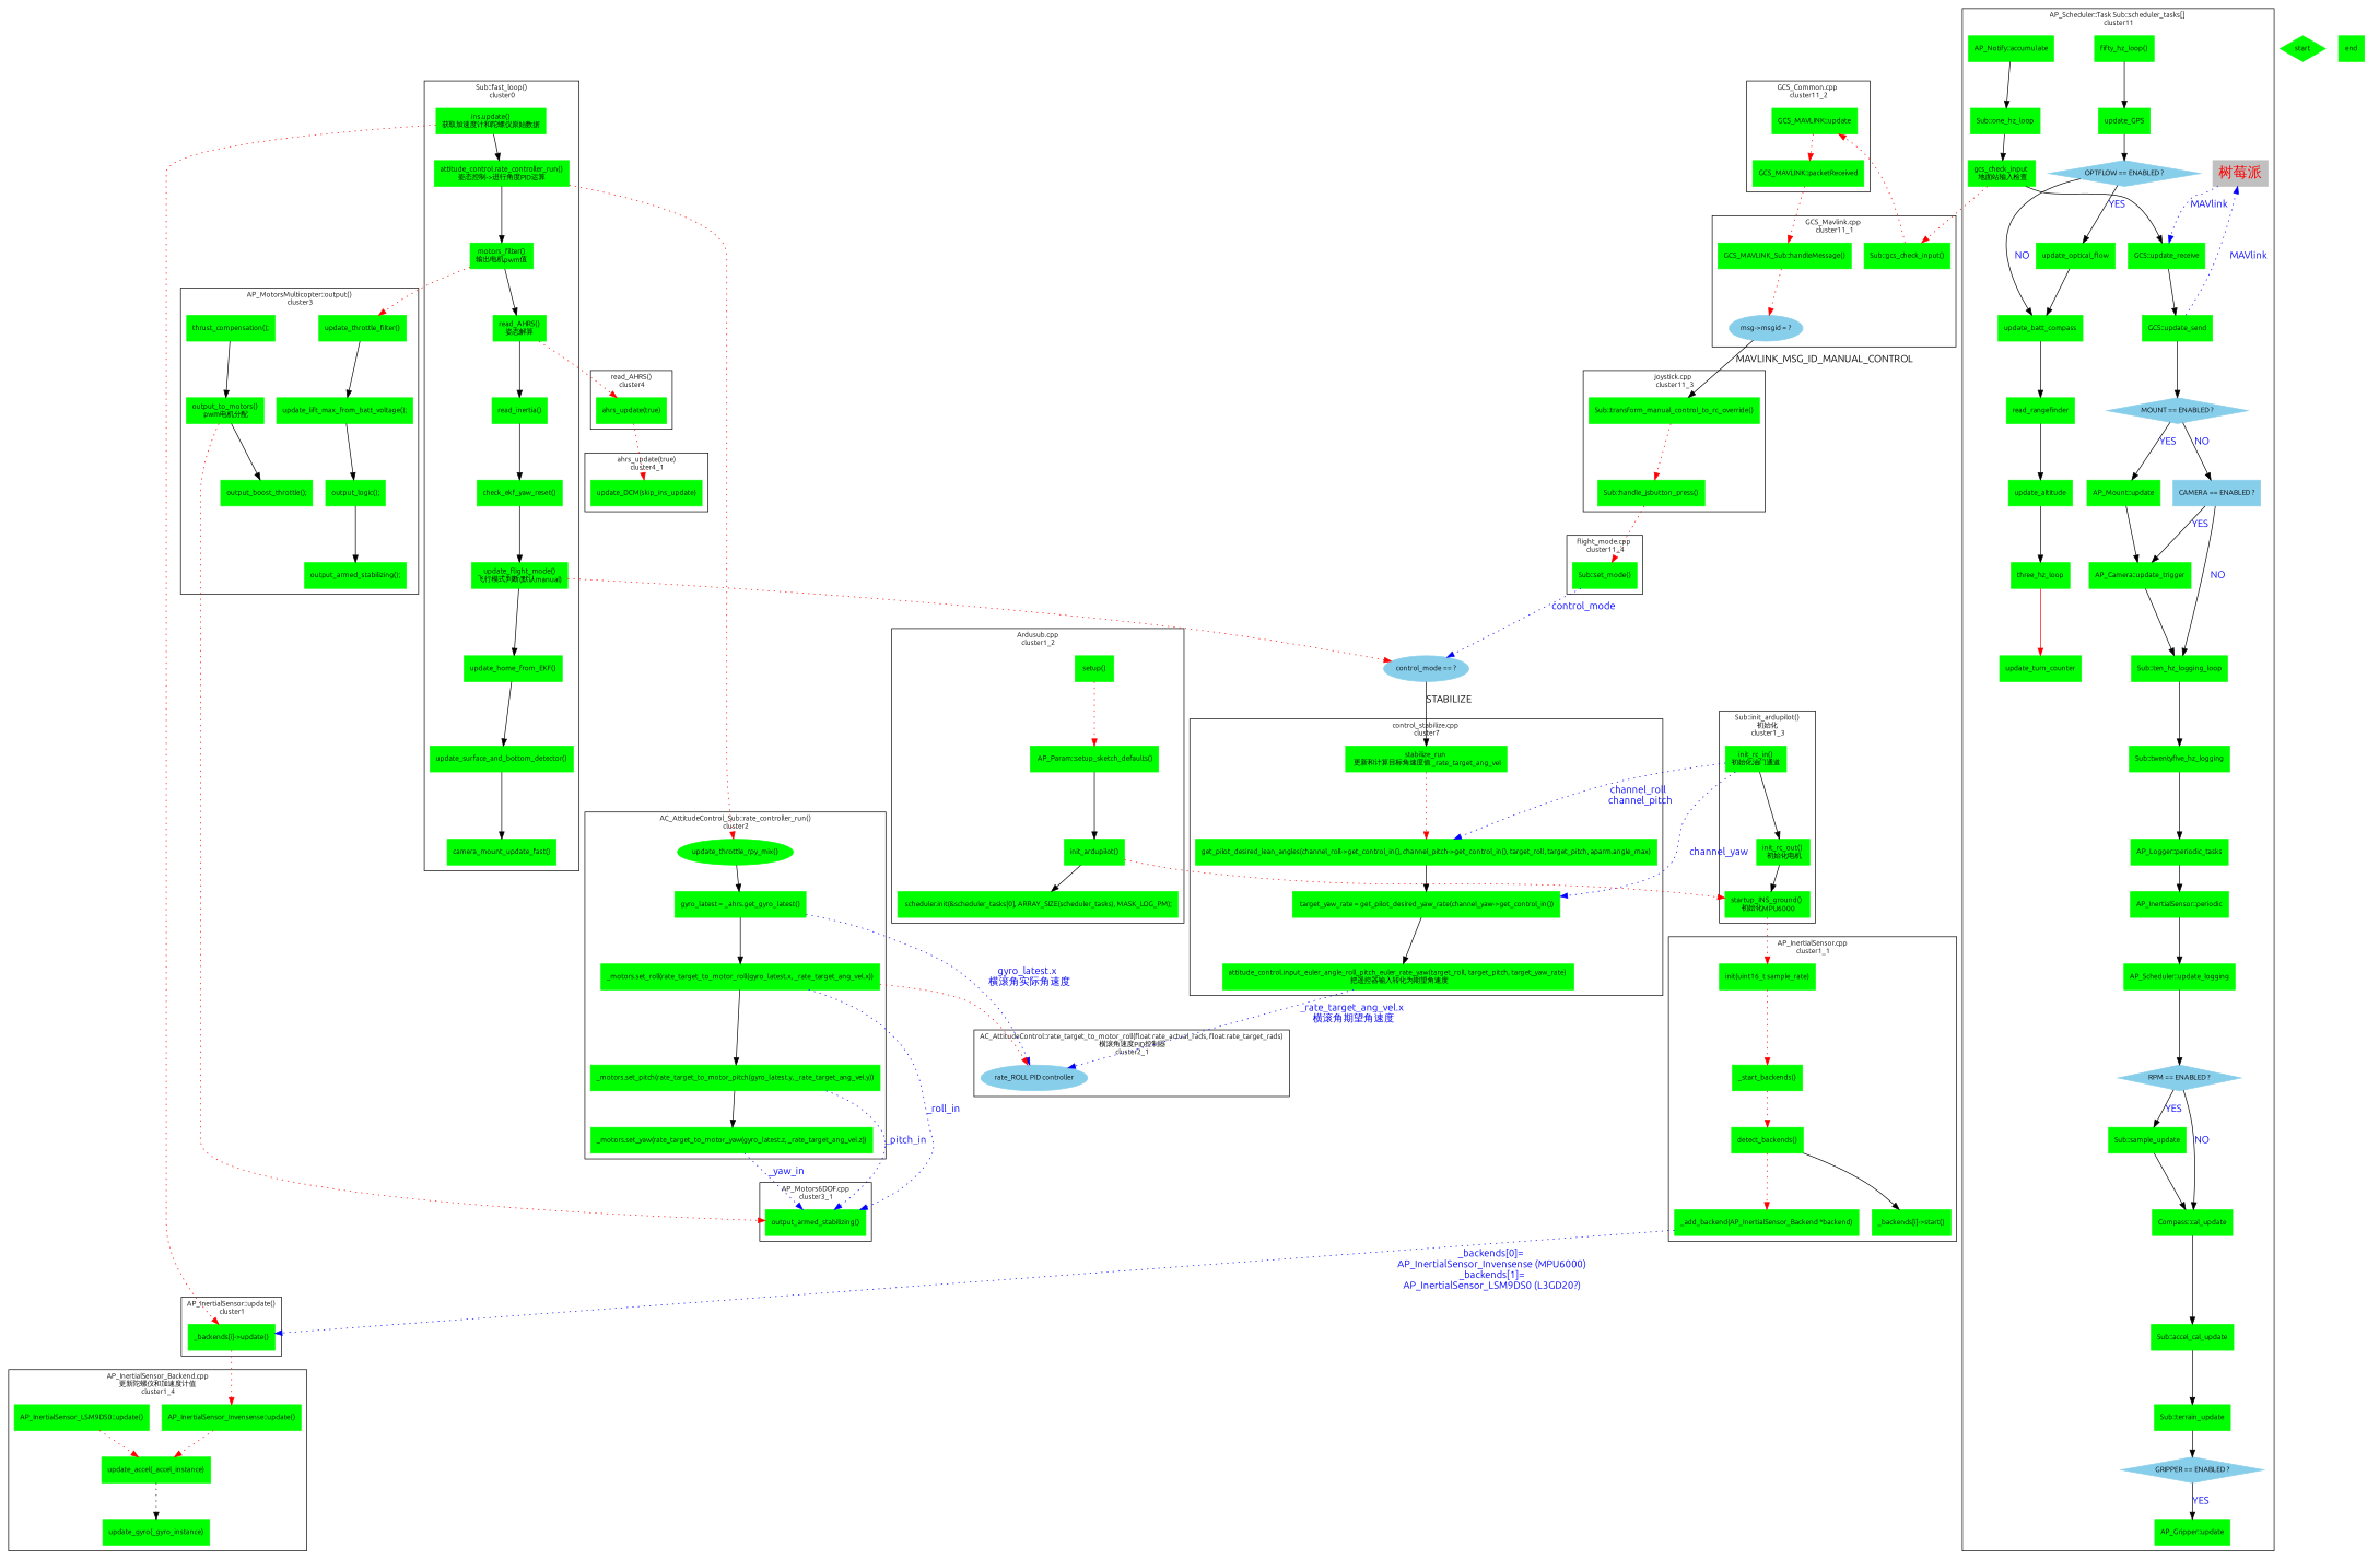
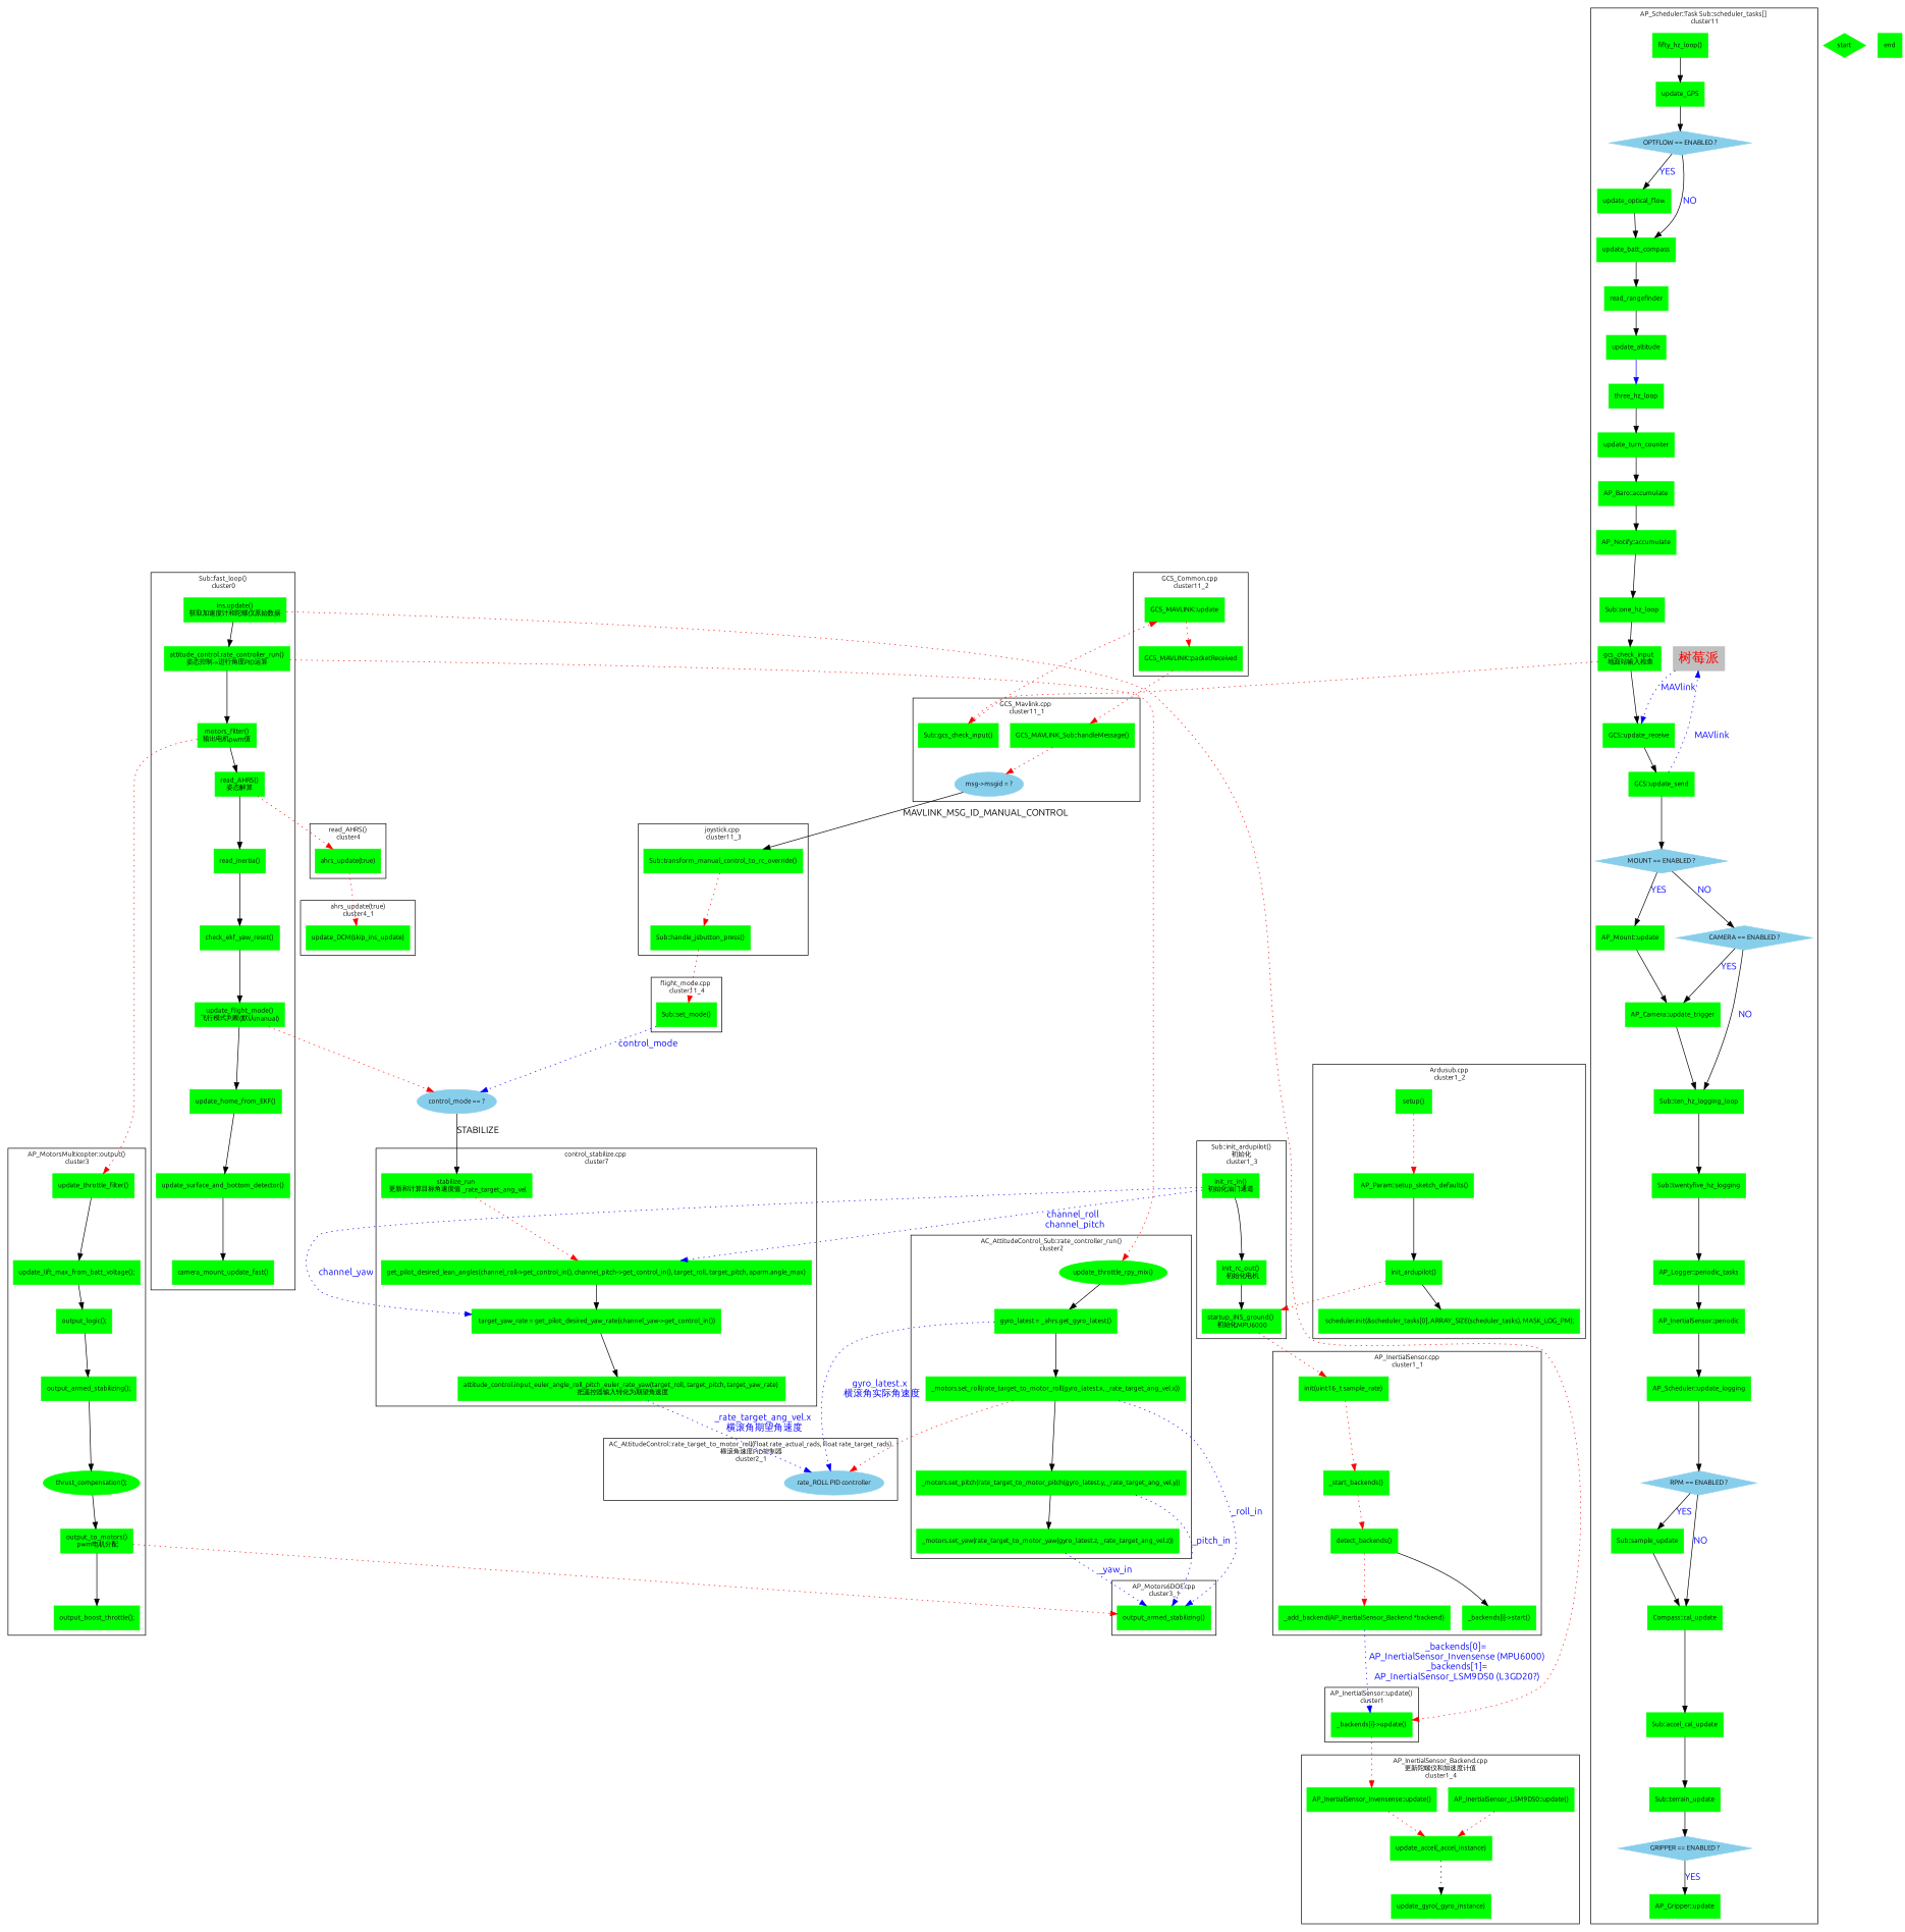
  digraph {
    compound=true
    fontname=Ubuntu
    fontsize=10
    node [color=green fontname=Ubuntu fontsize=10 shape=box style=filled]
    edge [fontname=Ubuntu]
    n1 [label="ins.update()\n获取加速度计和陀螺仪原始数据"]
    n2 [label="attitude_control.rate_controller_run()\n姿态控制->进行角度PID运算"]
    n3 [label="motors_filter()\n输出电机pwm值"]
    n4 [label="read_AHRS()\n姿态解算"]
    n5 [label="read_inertia()"]
    n6 [label="check_ekf_yaw_reset()"]
    n7 [label="update_flight_mode()\n飞行模式判断(默认manual)"]
    n8 [label="update_home_from_EKF()"]
    n9 [label="update_surface_and_bottom_detector()"]
    n10 [label="camera_mount_update_fast()"]
    n11 [label="_add_backend(AP_InertialSensor_Backend *backend)"]
    n12 [label="detect_backends()"]
    n13 [label="_backends[i]->start()"]
    n14 [label="_start_backends()"]
    n15 [label="init(uint16_t sample_rate)"]
    n16 [label="_backends[i]->update()"]
    n17 [label="setup()"]
    n18 [label=" AP_Param::setup_sketch_defaults()"]
    n19 [label="init_ardupilot()"]
    n20 [label=" scheduler.init(&scheduler_tasks[0], ARRAY_SIZE(scheduler_tasks), MASK_LOG_PM);"]
    n21 [label="init_rc_in()\n初始化油门通道"]
    n22 [label="init_rc_out() \n 初始化电机"]
    n23 [label="startup_INS_ground() \n 初始化MPU6000"]
    n24 [label="AP_InertialSensor_Invensense::update()"]
    n25 [label="update_accel(_accel_instance)"]
    n26 [label="AP_InertialSensor_LSM9DS0::update()"]
    n27 [label="update_gyro(_gyro_instance)"]
    n28 [label="update_throttle_rpy_mix()" shape=ellipse]
    n29 [label="gyro_latest = _ahrs.get_gyro_latest()"]
    n30 [label="_motors.set_roll(rate_target_to_motor_roll(gyro_latest.x, _rate_target_ang_vel.x))"]
    n31 [label="_motors.set_pitch(rate_target_to_motor_pitch(gyro_latest.y, _rate_target_ang_vel.y))"]
    n32 [label="_motors.set_yaw(rate_target_to_motor_yaw(gyro_latest.z, _rate_target_ang_vel.z))"]
    n33 [color=skyblue label="rate_ROLL PID controller" shape=oval]
    n34 [label="update_throttle_filter()"]
    n35 [label="update_lift_max_from_batt_voltage();"]
    n36 [label="output_logic();"]
    n37 [label="output_armed_stabilizing();"]
-   n38 [label="thrust_compensation();"]
+   n38 [label="thrust_compensation();" shape=ellipse]
    n39 [label="output_to_motors()\n pwm电机分配"]
    n40 [label="output_boost_throttle();"]
    n41 [color=gray fontcolor=red fontsize=20 label="树莓派"]
    n42 [label="GCS::update_receive"]
    n43 [label="fifty_hz_loop()"]
    n44 [label=update_GPS]
    n45 [color=skyblue label="OPTFLOW == ENABLED ?" shape=Mdiamond]
    n46 [label=update_optical_flow]
    n47 [label=update_batt_compass]
    n48 [label=read_rangefinder]
    n49 [label=update_altitude]
    n50 [label=three_hz_loop]
    n51 [label=update_turn_counter]
+   n52 [label="AP_Baro::accumulate"]
    n53 [label="AP_Notify::accumulate"]
    n54 [label="Sub::one_hz_loop"]
    n55 [label="gcs_check_input \n 地面站输入检查"]
    n56 [label="GCS::update_send"]
    n57 [color=skyblue label="MOUNT == ENABLED ?" shape=Mdiamond]
    n58 [label="AP_Mount::update"]
-   n59 [color=skyblue label="CAMERA == ENABLED ?"]
+   n59 [color=skyblue label="CAMERA == ENABLED ?" shape=Mdiamond]
    n60 [label="AP_Camera::update_trigger"]
    n61 [label="Sub::ten_hz_logging_loop"]
    n62 [label="Sub::twentyfive_hz_logging"]
    n63 [label="AP_Logger::periodic_tasks"]
    n64 [label="AP_InertialSensor::periodic"]
    n65 [label="AP_Scheduler::update_logging"]
    n66 [color=skyblue label="RPM == ENABLED ?" shape=Mdiamond]
    n67 [label="Sub::sample_update"]
    n68 [label="Compass::cal_update"]
    n69 [label="Sub::accel_cal_update"]
    n70 [label="Sub::terrain_update"]
    n71 [color=skyblue label="GRIPPER == ENABLED ?" shape=Mdiamond]
    n72 [label="AP_Gripper::update"]
    n73 [label="output_armed_stabilizing()"]
    n74 [label="ahrs_update(true)"]
    n75 [label="update_DCM(skip_ins_update)"]
    n76 [label="stabilize_run \n 更新和计算目标角速度值 _rate_target_ang_vel"]
    n77 [label="get_pilot_desired_lean_angles(channel_roll->get_control_in(), channel_pitch->get_control_in(), target_roll, target_pitch, aparm.angle_max)"]
    n78 [label=" target_yaw_rate = get_pilot_desired_yaw_rate(channel_yaw->get_control_in())"]
    n79 [label="attitude_control.input_euler_angle_roll_pitch_euler_rate_yaw(target_roll, target_pitch, target_yaw_rate) \n 把遥控器输入转化为期望角速度"]
    n80 [label="Sub::gcs_check_input()"]
    n81 [label="GCS_MAVLINK_Sub::handleMessage()"]
    n82 [color=skyblue label="msg->msgid = ?" shape=oval]
    n83 [label="GCS_MAVLINK::update"]
    n84 [label="GCS_MAVLINK::packetReceived"]
    n85 [label="Sub::transform_manual_control_to_rc_override()"]
    n86 [label="Sub::handle_jsbutton_press()"]
    n87 [label="Sub::set_mode()"]
    n88 [color=skyblue label="control_mode == ?" shape=oval]
    start [shape=Mdiamond]
    end [shape=Msquare]
    subgraph cluster_1 {
      label="Sub::fast_loop()\n cluster0"
      n1
      n2
      n3
      n4
      n5
      n6
      n7
      n8
      n9
      n10
    }
    subgraph cluster_2 {
      label="AP_InertialSensor.cpp\n cluster1_1"
      n11
      n12
      n13
      n14
      n15
    }
    subgraph cluster_3 {
      label="AP_InertialSensor::update()\n cluster1"
      n16
    }
    subgraph cluster_4 {
      label="Ardusub.cpp\n cluster1_2"
      n17
      n18
      n19
      n20
    }
    subgraph cluster_5 {
      label="Sub::init_ardupilot()\n初始化\n cluster1_3"
      n21
      n22
      n23
    }
    subgraph cluster_6 {
      label="AP_InertialSensor_Backend.cpp\n更新陀螺仪和加速度计值\n cluster1_4"
      n24
      n25
      n26
      n27
    }
    subgraph cluster_7 {
      label="AC_AttitudeControl_Sub::rate_controller_run()\n cluster2"
      n28
      n29
      n30
      n31
      n32
    }
    subgraph cluster_8 {
      label="AC_AttitudeControl::rate_target_to_motor_roll(float rate_actual_rads, float rate_target_rads)\n 横滚角速度PID控制器\n cluster2_1"
      n33
    }
    subgraph cluster_9 {
      label="AP_MotorsMulticopter::output()\n cluster3"
      n34
      n35
      n36
      n37
      n38
      n39
      n40
    }
    subgraph cluster_10 {
      label="AP_Scheduler::Task Sub::scheduler_tasks[] \n cluster11"
      n41
      n42
      n43
      n44
      n45
      n46
      n47
      n48
      n49
      n50
      n51
+     n52
      n53
      n54
      n55
      n56
      n57
      n58
      n59
      n60
      n61
      n62
      n63
      n64
      n65
      n66
      n67
      n68
      n69
      n70
      n71
      n72
    }
    subgraph cluster_11 {
      label="AP_Motors6DOF.cpp\n cluster3_1"
      n73
    }
    subgraph cluster_12 {
      label="read_AHRS()\n cluster4"
      n74
    }
    subgraph cluster_13 {
      label="ahrs_update(true)\n cluster4_1"
      n75
    }
    subgraph cluster_14 {
      label="control_stabilize.cpp \n cluster7"
      n76
      n77
      n78
      n79
    }
    subgraph cluster_15 {
      label="GCS_Mavlink.cpp \n cluster11_1"
      n80
      n81
      n82
    }
    subgraph cluster_16 {
      label="GCS_Common.cpp \n cluster11_2"
      n83
      n84
    }
    subgraph cluster_17 {
      label="joystick.cpp \n cluster11_3"
      n85
      n86
    }
    subgraph cluster_18 {
      label="flight_mode.cpp \n cluster11_4"
      n87
    }
    n1 -> n2
    n1 -> n16 [color=red style=dotted]
    n2 -> n3
    n2 -> n28 [color=red style=dotted]
    n3 -> n4
    n3 -> n34 [color=red style=dotted]
    n4 -> n5
    n4 -> n74 [color=red style=dotted]
    n5 -> n6
    n6 -> n7
    n7 -> n8
    n7 -> n88 [color=red style=dotted]
    n8 -> n9
    n9 -> n10
    n11 -> n16 [color=blue fontcolor=blue label="_backends[0]=\n AP_InertialSensor_Invensense (MPU6000)\n _backends[1]=\n AP_InertialSensor_LSM9DS0 (L3GD20?)" style=dotted]
    n12 -> n11 [color=red style=dotted]
    n12 -> n13 [color=black]
    n14 -> n12 [color=red style=dotted]
    n15 -> n14 [color=red style=dotted]
    n16 -> n24 [color=red style=dotted]
    n17 -> n18 [color=red style=dotted]
    n18 -> n19 [color=black]
    n19 -> n20 [color=black]
    n19 -> n23 [color=red style=dotted]
    n21 -> n22
    n21 -> n77 [color=blue fontcolor=blue label="channel_roll \n channel_pitch" style=dotted]
    n21 -> n78 [color=blue fontcolor=blue label="channel_yaw \n" style=dotted]
    n22 -> n23
    n23 -> n15 [color=red style=dotted]
    n24 -> n25 [color=red style=dotted]
    n25 -> n27 [color=black style=dotted]
    n26 -> n25 [color=red style=dotted]
    n28 -> n29 [color=black]
    n29 -> n30 [color=black]
    n29 -> n33 [color=blue fontcolor=blue label="gyro_latest.x \n 横滚角实际角速度" style=dotted]
    n30 -> n31 [color=black]
    n30 -> n33 [color=red style=dotted]
    n30 -> n73 [color=blue fontcolor=blue label=_roll_in style=dotted]
    n31 -> n32 [color=black]
    n31 -> n73 [color=blue fontcolor=blue label=_pitch_in style=dotted]
    n32 -> n73 [color=blue fontcolor=blue label=_yaw_in style=dotted]
    n34 -> n35 [color=black]
    n35 -> n36 [color=black]
    n36 -> n37 [color=black]
+   n37 -> n38 [color=black]
    n38 -> n39 [color=black]
    n39 -> n40 [color=black]
    n39 -> n73 [color=red style=dotted]
    n41 -> n42 [color=blue fontcolor=blue label=MAVlink style=dotted]
    n42 -> n56
    n43 -> n44
    n44 -> n45
    n45 -> n46 [fontcolor=blue label=YES]
    n45 -> n47 [fontcolor=blue label=NO]
    n46 -> n47
    n47 -> n48
    n48 -> n49
-   n49 -> n50
-   n50 -> n51 [color=red]
+   n49 -> n50 [color=blue]
+   n50 -> n51
+   n51 -> n52
+   n52 -> n53
    n53 -> n54
    n54 -> n55
    n55 -> n42
    n55 -> n80 [color=red style=dotted]
    n56 -> n41 [color=blue fontcolor=blue label=MAVlink style=dotted]
    n56 -> n57
    n57 -> n58 [fontcolor=blue label=YES]
    n57 -> n59 [fontcolor=blue label=NO]
    n58 -> n60
    n59 -> n60 [fontcolor=blue label=YES]
    n59 -> n61 [fontcolor=blue label=NO]
    n60 -> n61
    n61 -> n62
    n62 -> n63
    n63 -> n64
    n64 -> n65
    n65 -> n66
    n66 -> n67 [fontcolor=blue label=YES]
    n66 -> n68 [fontcolor=blue label=NO]
    n67 -> n68
    n68 -> n69
    n69 -> n70
    n70 -> n71
    n71 -> n72 [fontcolor=blue label=YES]
    n74 -> n75 [color=red style=dotted]
    n76 -> n77 [color=red style=dotted]
    n77 -> n78
    n78 -> n79
    n79 -> n33 [color=blue fontcolor=blue label="_rate_target_ang_vel.x\n 横滚角期望角速度" style=dotted]
    n80 -> n83 [color=red style=dotted]
    n81 -> n82 [color=red style=dotted]
    n82 -> n85 [color=black label=MAVLINK_MSG_ID_MANUAL_CONTROL]
    n83 -> n84 [color=red style=dotted]
    n84 -> n81 [color=red style=dotted]
    n85 -> n86 [color=red style=dotted]
    n86 -> n87 [color=red style=dotted]
    n87 -> n88 [color=blue fontcolor=blue label="control_mode \n " style=dotted]
    n88 -> n76 [color=black label=STABILIZE]
  }
